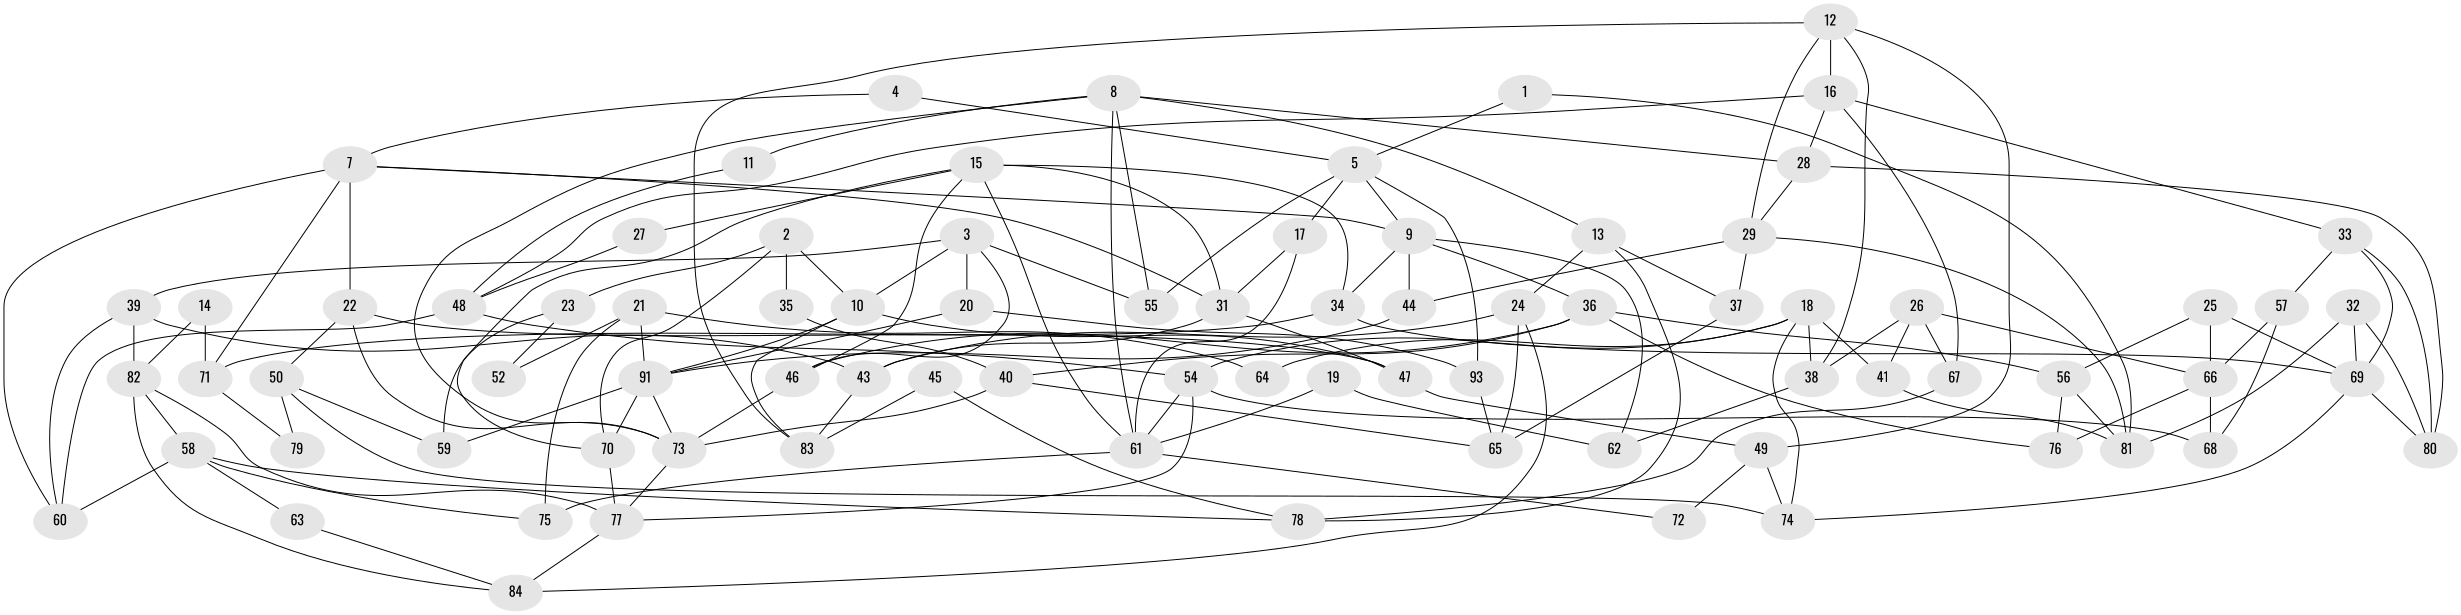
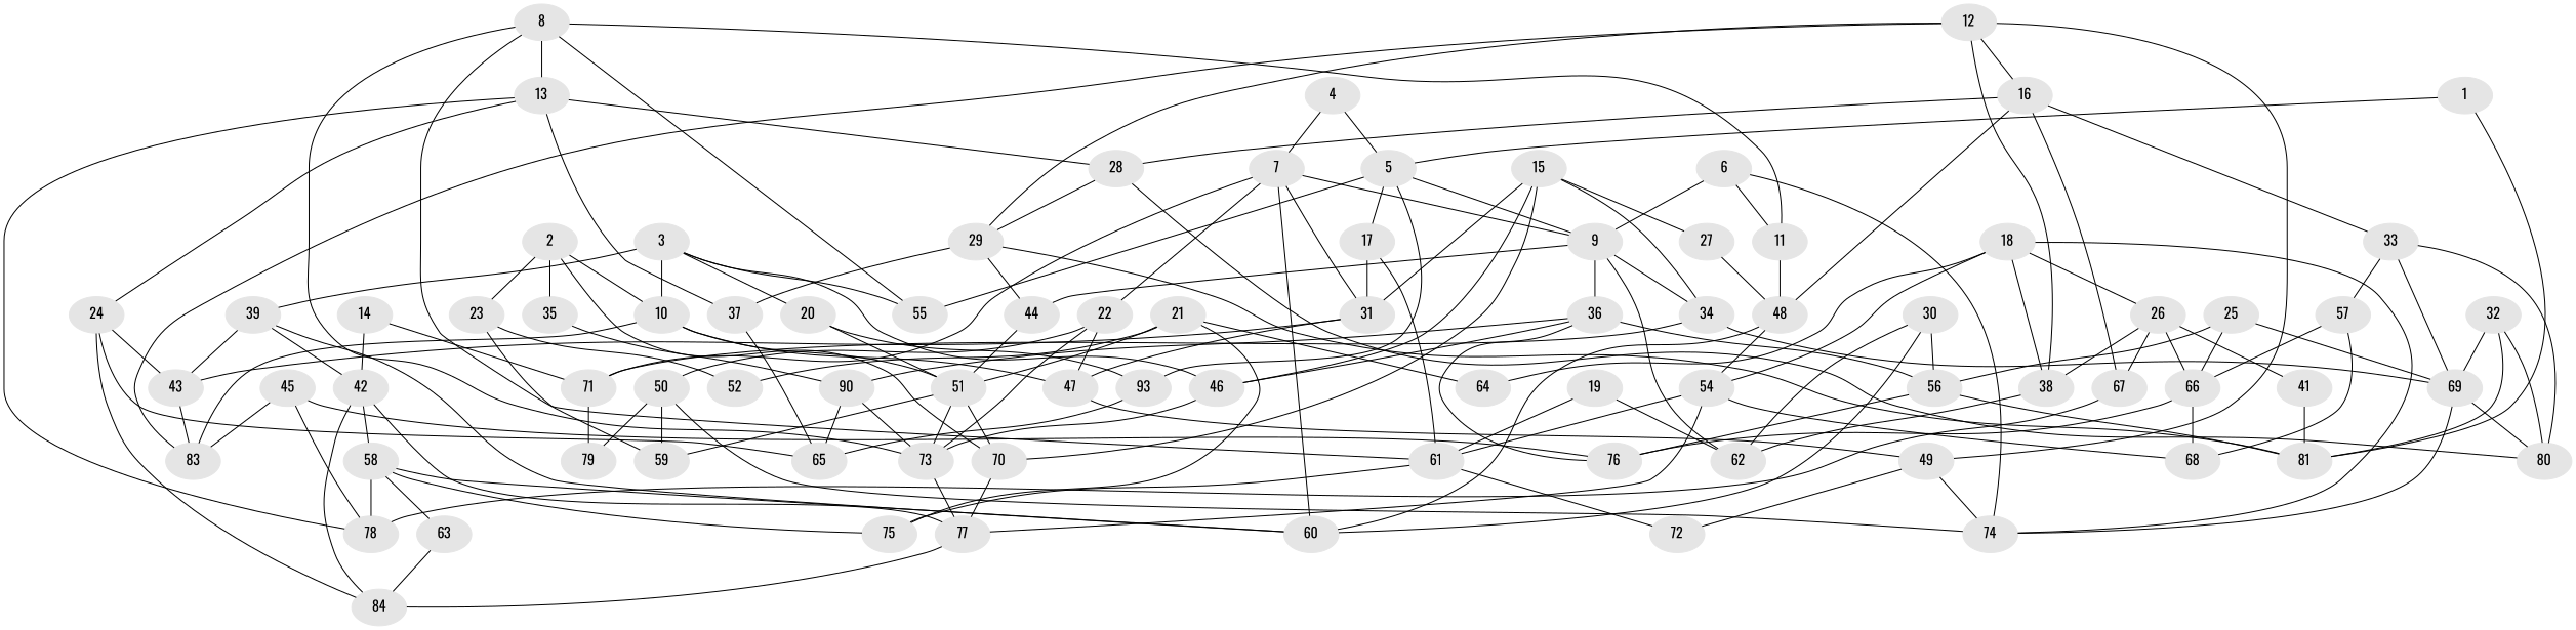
  graph {
    fontname=Oswald
    node [color=gray90 fontname=Oswald style=filled]
    edge [fontname=Oswald]
    1
    5
    81
    55
    9
    17
    n7 [label=93]
    2
    10
    23
    35
    70
    47
-   51 [label=91]
+   51
    83
    52
    59
-   40
+   40 [label=90]
    77
    3
    20
    39
    46
    60
-   42 [label=82]
+   42
    43
    73
    4
    7
    22
    31
    71
    34
    36
    44
    62
    61
    65
+   6
    11
    74
    48
    50
    79
    8
    13
    24
    28
    37
    78
    75
    72
    69
    56
    76
    49
    54
    12
    16
    29
    38
    33
    67
    n64 [label=84]
    80
    14
    58
    15
    27
    57
    18
    26
    64
    66
    41
    68
    19
    21
    25
+   30
    32
    63
    45
    1 -- 5
    1 -- 81
    5 -- 55
    5 -- 9
    5 -- 17
    5 -- n7
    9 -- 34
    9 -- 36
    9 -- 44
    9 -- 62
    17 -- 31
    17 -- 61
    n7 -- 65
    2 -- 10
    2 -- 23
    2 -- 35
    2 -- 70
    10 -- 47
    10 -- 51
    10 -- 83
    23 -- 52
    23 -- 59
    35 -- 40
    70 -- 77
    47 -- 49
    51 -- 70
    51 -- 59
    51 -- 73
    40 -- 73
    40 -- 65
    77 -- n64
    3 -- 55
    3 -- 10
    3 -- 20
    3 -- 39
    3 -- 46
    20 -- n7
    20 -- 51
    39 -- 60
    39 -- 42
    39 -- 43
    46 -- 73
    42 -- 77
    42 -- n64
    42 -- 58
    43 -- 83
    73 -- 77
    4 -- 5
    4 -- 7
    7 -- 9
    7 -- 60
    7 -- 22
    7 -- 31
    7 -- 71
    22 -- 47
    22 -- 73
    22 -- 50
    31 -- 47
    31 -- 43
    71 -- 79
    34 -- 71
    34 -- 69
    36 -- 40
    36 -- 46
    36 -- 56
    36 -- 76
    44 -- 51
    61 -- 75
    61 -- 72
+   6 -- 9
+   6 -- 11
+   6 -- 74
    11 -- 48
    48 -- 60
    48 -- 54
    50 -- 59
    50 -- 74
    50 -- 79
    8 -- 55
    8 -- 73
    8 -- 61
    8 -- 11
    8 -- 13
    13 -- 24
-   8 -- 28
+   13 -- 28
    13 -- 37
    13 -- 78
    24 -- 43
    24 -- 65
    24 -- n64
    28 -- 29
    28 -- 80
    37 -- 65
    69 -- 74
    69 -- 80
    56 -- 81
    56 -- 76
    49 -- 74
    49 -- 72
    54 -- 77
    54 -- 61
    54 -- 68
    12 -- 83
    12 -- 49
    12 -- 16
    12 -- 29
    12 -- 38
    16 -- 48
    16 -- 28
    16 -- 33
    16 -- 67
    29 -- 81
    29 -- 44
    29 -- 37
    38 -- 62
    33 -- 69
    33 -- 80
    33 -- 57
    67 -- 78
    14 -- 42
    14 -- 71
    58 -- 60
    58 -- 78
    58 -- 75
    58 -- 63
    15 -- 70
    15 -- 46
    15 -- 31
    15 -- 34
-   15 -- 61
    15 -- 27
    27 -- 48
    57 -- 66
    57 -- 68
    18 -- 74
    18 -- 54
    18 -- 38
-   18 -- 41
+   18 -- 26
    18 -- 64
    26 -- 38
    26 -- 67
    26 -- 66
    26 -- 41
    66 -- 76
    66 -- 68
    41 -- 81
    19 -- 62
    19 -- 61
    21 -- 51
    21 -- 52
    21 -- 75
    21 -- 64
    25 -- 69
    25 -- 56
    25 -- 66
+   30 -- 60
+   30 -- 62
+   30 -- 56
    32 -- 81
    32 -- 69
    32 -- 80
    63 -- n64
    45 -- 83
    45 -- 78
+   45 -- 76
  }
